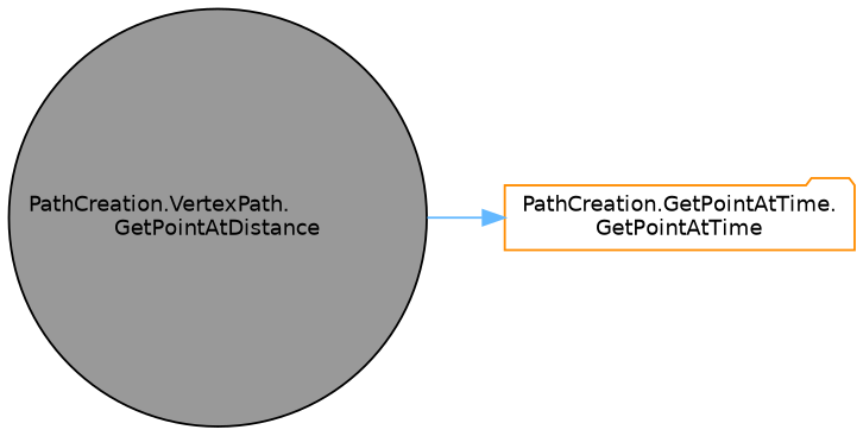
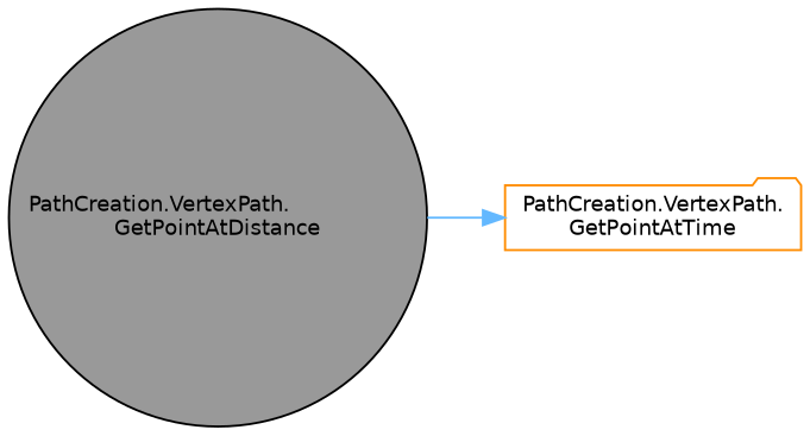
  digraph {
    rankdir=LR
    node [fontname=Helvetica fontsize=10 style=filled]
    n1 [color=black fillcolor=grey60 fontcolor=black height=0.2 label="PathCreation.VertexPath.\lGetPointAtDistance" shape=circle width=0.4]
-   n2 [color=darkorange fillcolor=white height=0.2 label="PathCreation.GetPointAtTime.\lGetPointAtTime" shape=folder width=0.4]
+   n2 [color=darkorange fillcolor=white height=0.2 label="PathCreation.VertexPath.\lGetPointAtTime" shape=folder width=0.4]
    n1 -> n2 [color=steelblue1 fontname=Helvetica fontsize=10 labelfontname=Helvetica labelfontsize=10 style=solid]
  }
